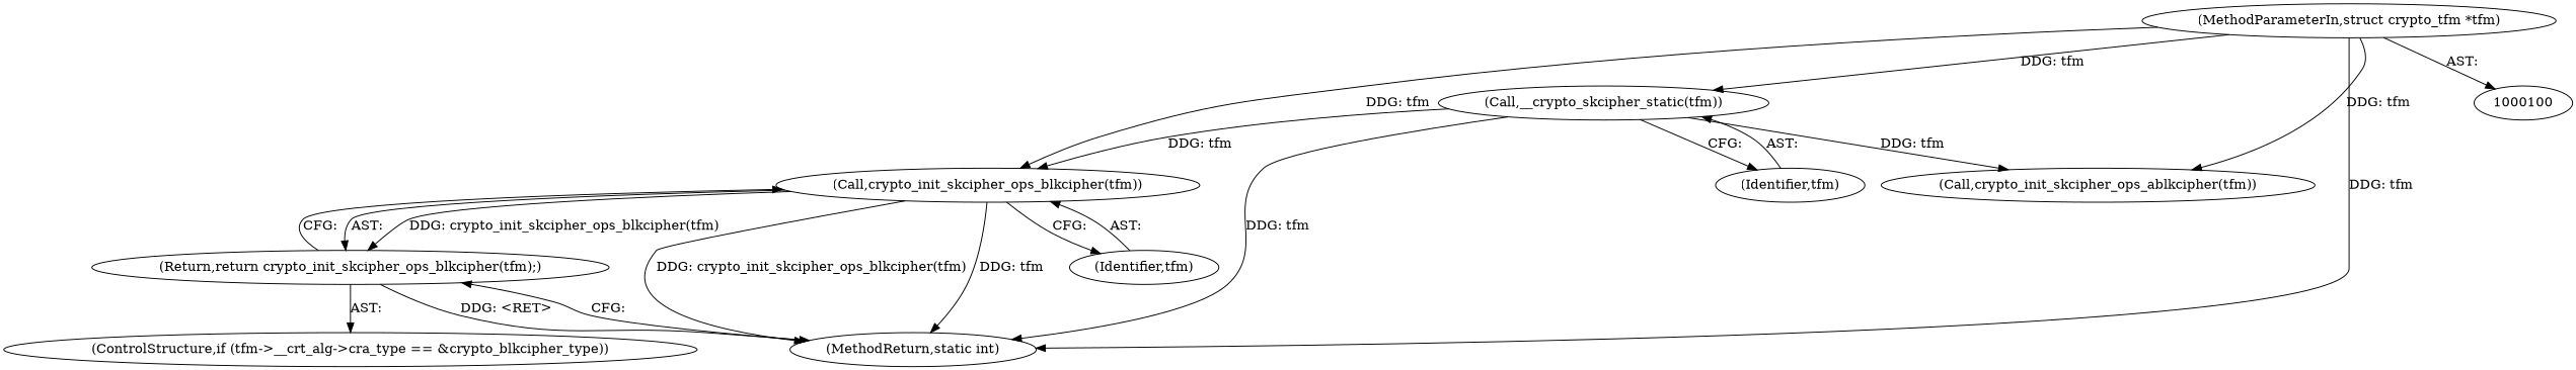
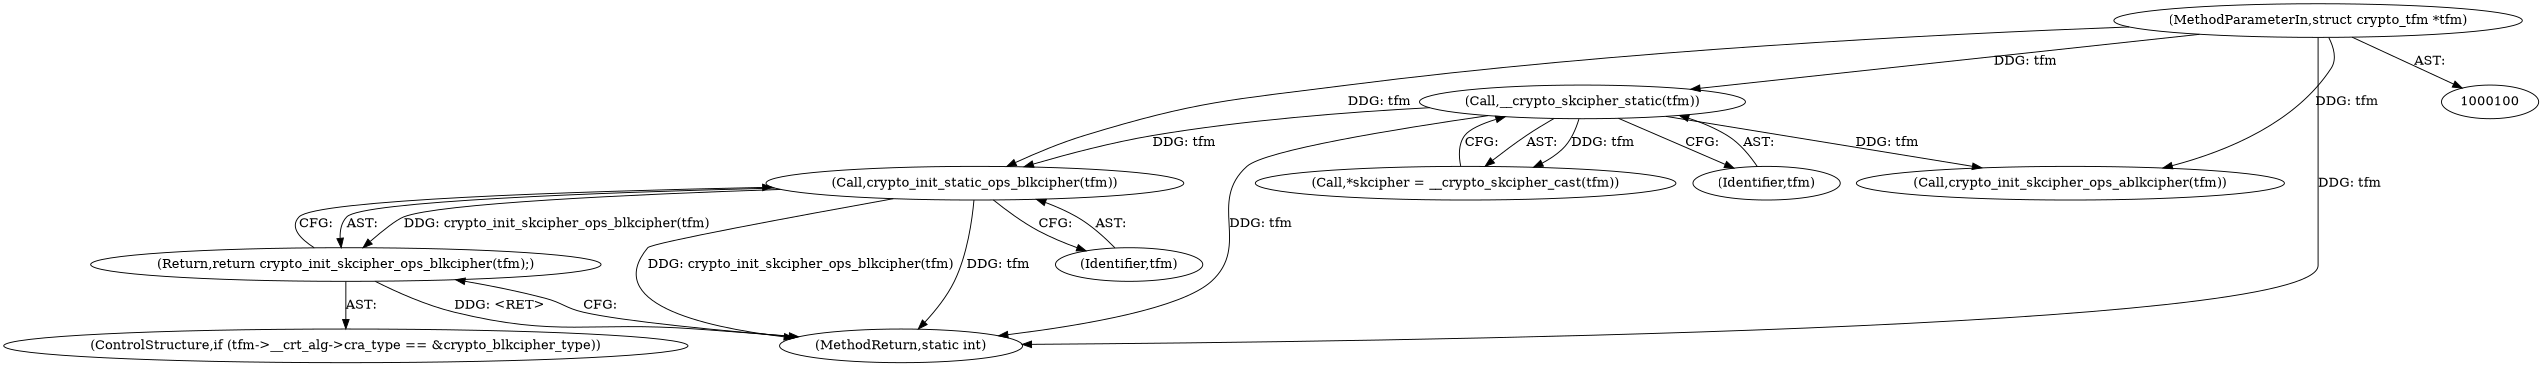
  digraph {
-   n1 [label="(Call,crypto_init_skcipher_ops_blkcipher(tfm))"]
+   n1 [label="(Call,crypto_init_static_ops_blkcipher(tfm))"]
    n2 [label="(Return,return crypto_init_skcipher_ops_blkcipher(tfm);)"]
    n3 [label="(Identifier,tfm)"]
    n4 [label="(MethodReturn,static int)"]
    n5 [label="(ControlStructure,if (tfm->__crt_alg->cra_type == &crypto_blkcipher_type))"]
    n6 [label="(Call,__crypto_skcipher_static(tfm))"]
+   n7 [label="(Call,*skcipher = __crypto_skcipher_cast(tfm))"]
    n8 [label="(Identifier,tfm)"]
    n9 [label="(Call,crypto_init_skcipher_ops_ablkcipher(tfm))"]
    n10 [label="(MethodParameterIn,struct crypto_tfm *tfm)"]
    1000100
    n1 -> n2 [label="AST: "]
    n1 -> n2 [label="DDG: crypto_init_skcipher_ops_blkcipher(tfm)"]
    n1 -> n3 [label="CFG: "]
    n1 -> n4 [label="DDG: crypto_init_skcipher_ops_blkcipher(tfm)"]
    n1 -> n4 [label="DDG: tfm"]
    n2 -> n1 [label="CFG: "]
    n2 -> n4 [label="DDG: <RET>"]
    n2 -> n5 [label="AST: "]
    n3 -> n1 [label="AST: "]
    n4 -> n2 [label="CFG: "]
    n6 -> n1 [label="DDG: tfm"]
    n6 -> n4 [label="DDG: tfm"]
+   n6 -> n7 [label="AST: "]
+   n6 -> n7 [label="DDG: tfm"]
    n6 -> n8 [label="CFG: "]
    n6 -> n9 [label="DDG: tfm"]
+   n7 -> n6 [label="CFG: "]
    n8 -> n6 [label="AST: "]
    n10 -> n1 [label="DDG: tfm"]
    n10 -> n4 [label="DDG: tfm"]
    n10 -> n6 [label="DDG: tfm"]
    n10 -> n9 [label="DDG: tfm"]
    n10 -> 1000100 [label="AST: "]
  }
